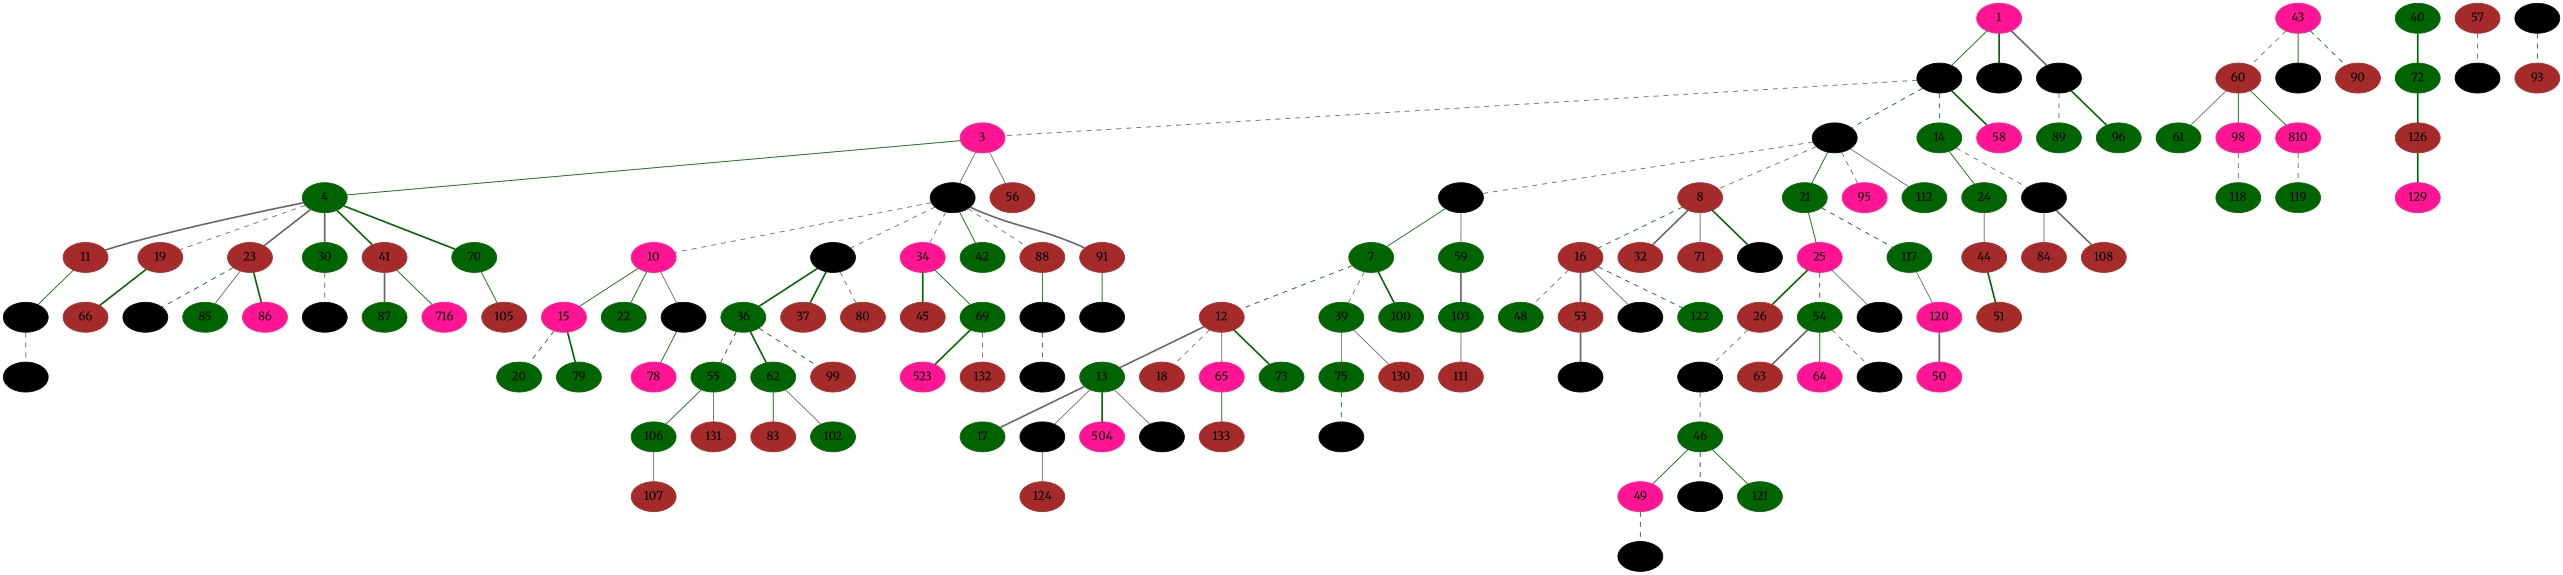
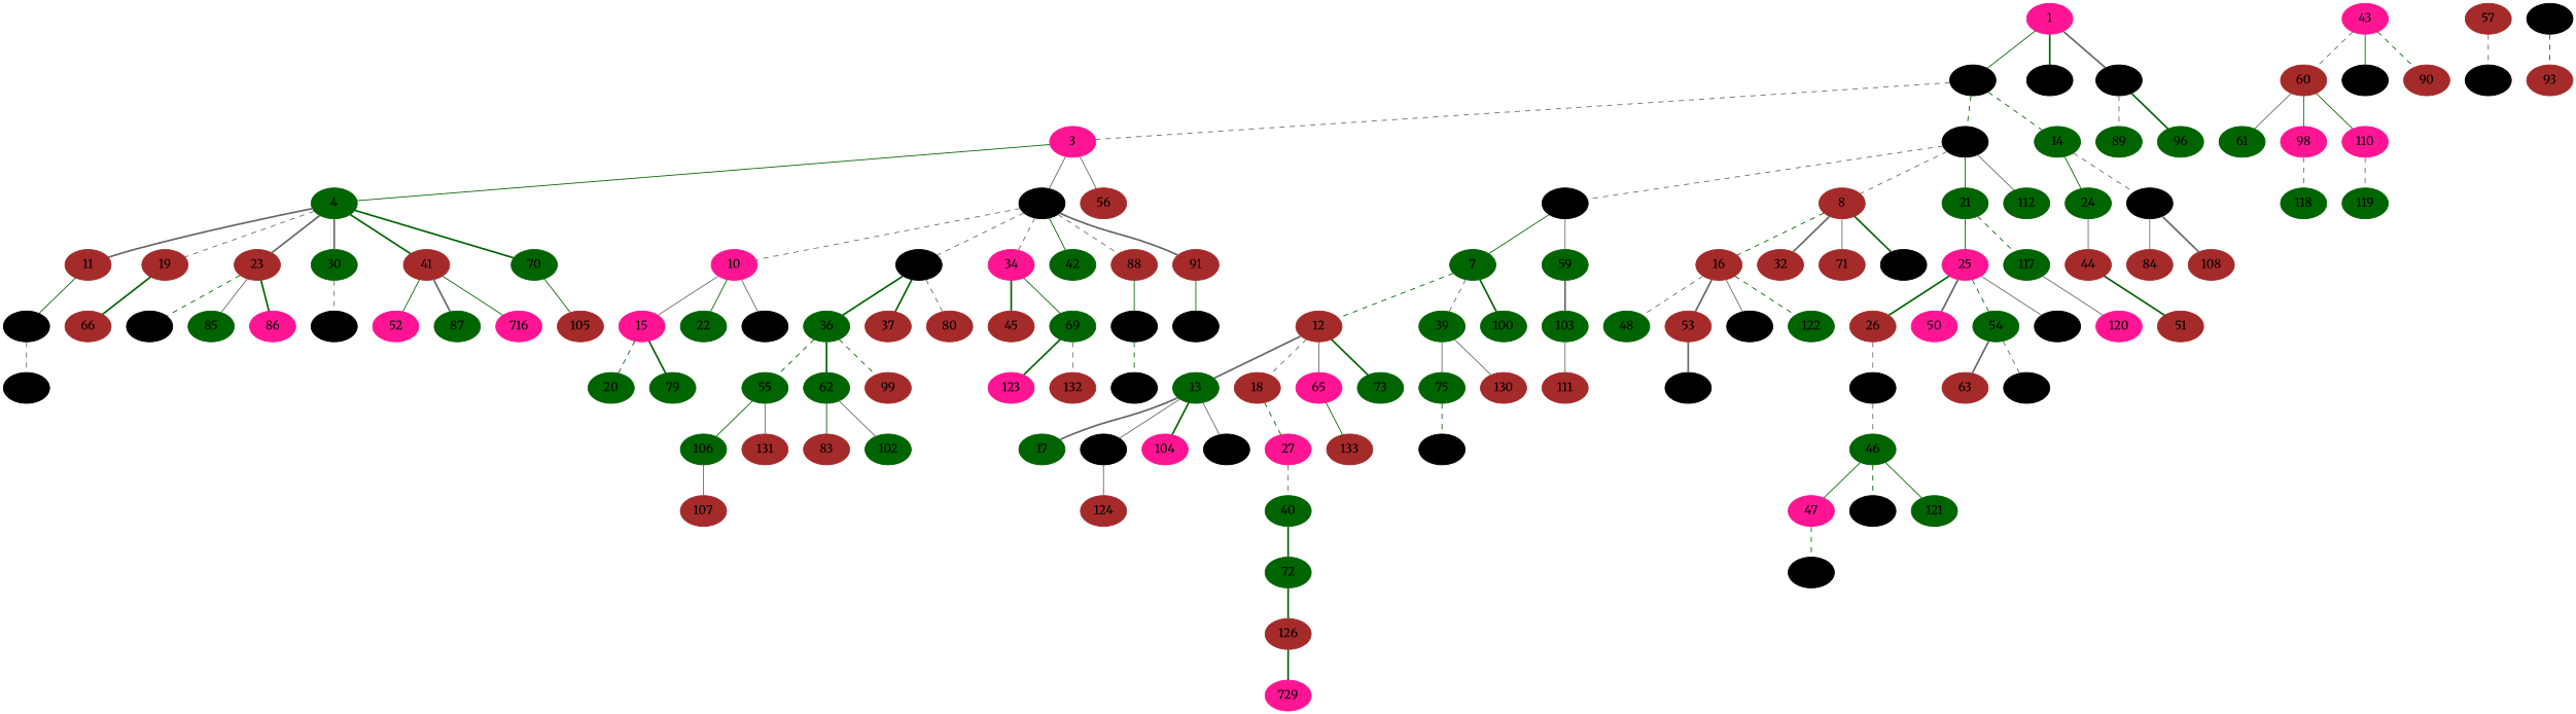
  graph {
    fontname=Merriweather
    node [color=darkgreen fontname=Merriweather style=filled]
    edge [color=darkgreen fontname=Merriweather style=solid]
    1 [color=deeppink]
    2 [color=black]
    29 [color=black]
    35 [color=black]
    3 [color=deeppink]
    5 [color=black]
    14
-   58 [color=deeppink]
    89
    96
    43 [color=deeppink]
    60 [color=brown]
    68 [color=black]
    90 [color=brown]
    4
    9 [color=black]
    56 [color=brown]
    6 [color=black]
    8 [color=brown]
    21
-   95 [color=deeppink]
    112
    24
    28 [color=black]
    11 [color=brown]
    19 [color=brown]
    23 [color=brown]
    30
    41 [color=brown]
    70
    10 [color=deeppink]
    33 [color=black]
    34 [color=deeppink]
    42
    88 [color=brown]
    91 [color=brown]
    109 [color=black]
    66 [color=brown]
    74 [color=black]
    85
    86 [color=deeppink]
    82 [color=black]
+   52 [color=deeppink]
    87
    n45 [color=deeppink label=716]
    105 [color=brown]
    7
    59
    16 [color=brown]
    32 [color=brown]
    71 [color=brown]
    113 [color=black]
    25 [color=deeppink]
    117
    12 [color=brown]
    39
    100
    103
    13
    18 [color=brown]
    65 [color=deeppink]
    73
    75
    130 [color=brown]
    48
    53 [color=brown]
    101 [color=black]
    122
    15 [color=deeppink]
    22
    77 [color=black]
    36
    37 [color=brown]
    80 [color=brown]
    45 [color=brown]
    69
    94 [color=black]
    115 [color=black]
    20
    79
-   78 [color=deeppink]
    127 [color=black]
    17
    31 [color=black]
-   104 [color=deeppink label=504]
+   104 [color=deeppink]
    134 [color=black]
+   27 [color=deeppink]
    133 [color=brown]
    124 [color=brown]
    44 [color=brown]
    84 [color=brown]
    108 [color=brown]
    97 [color=black]
    40
    26 [color=brown]
    50 [color=deeppink]
    54
    114 [color=black]
    120 [color=deeppink]
    51 [color=brown]
    38 [color=black]
    63 [color=brown]
-   64 [color=deeppink]
    125 [color=black]
    46
    72
    55
    62
    99 [color=brown]
-   123 [color=deeppink label=523]
+   123 [color=deeppink]
    132 [color=brown]
    106
    131 [color=brown]
    83 [color=brown]
    102
-   49 [color=deeppink]
+   49 [color=deeppink label=47]
    67 [color=black]
    121
    81 [color=black]
    126 [color=brown]
    61
    98 [color=deeppink]
-   110 [color=deeppink label=810]
+   110 [color=deeppink]
    76 [color=black]
    57 [color=brown]
    128 [color=black]
    92 [color=black]
    93 [color=brown]
    107 [color=brown]
    111 [color=brown]
    118
    119
-   129 [color=deeppink]
+   129 [color=deeppink label=729]
    135 [color=black]
    1 -- 2
    1 -- 29 [style=bold]
    1 -- 35 [color=gray40 style=bold]
    2 -- 3 [color=gray40 style=dashed]
    2 -- 5 [style=dashed]
    2 -- 14 [style=dashed]
-   2 -- 58 [style=bold]
    35 -- 89 [color=gray40 style=dashed]
    35 -- 96 [style=bold]
    3 -- 4
    3 -- 9 [color=gray40]
    3 -- 56 [color=gray40]
    5 -- 6 [color=gray40 style=dashed]
    5 -- 8 [color=gray40 style=dashed]
    5 -- 21
-   5 -- 95 [color=gray40 style=dashed]
    5 -- 112 [color=gray40]
    14 -- 24
    14 -- 28 [color=gray40 style=dashed]
    43 -- 60 [color=gray40 style=dashed]
    43 -- 68
    43 -- 90 [style=dashed]
    60 -- 61 [color=gray40]
    60 -- 98
    60 -- 110
    4 -- 11 [color=gray40 style=bold]
    4 -- 19 [color=gray40 style=dashed]
    4 -- 23 [color=gray40 style=bold]
    4 -- 30 [color=gray40 style=bold]
    4 -- 41 [style=bold]
    4 -- 70 [style=bold]
    9 -- 10 [color=gray40 style=dashed]
    9 -- 33 [color=gray40 style=dashed]
    9 -- 34 [color=gray40 style=dashed]
    9 -- 42
    9 -- 88 [color=gray40 style=dashed]
    9 -- 91 [color=gray40 style=bold]
    6 -- 7
    6 -- 59 [color=gray40]
    8 -- 16 [style=dashed]
    8 -- 32 [color=gray40 style=bold]
    8 -- 71 [color=gray40]
    8 -- 113 [style=bold]
    21 -- 25
    21 -- 117 [style=dashed]
    24 -- 44 [color=gray40]
    28 -- 84 [color=gray40]
    28 -- 108 [color=gray40 style=bold]
    11 -- 109
    19 -- 66 [style=bold]
    23 -- 74 [style=dashed]
    23 -- 85 [color=gray40]
    23 -- 86 [style=bold]
    30 -- 82 [color=gray40 style=dashed]
+   41 -- 52
    41 -- 87 [color=gray40 style=bold]
    41 -- n45
    70 -- 105
-   10 -- 15
+   10 -- 15 [color=gray40]
    10 -- 22
    10 -- 77 [color=gray40]
    33 -- 36 [style=bold]
    33 -- 37 [style=bold]
    33 -- 80 [color=gray40 style=dashed]
    34 -- 45 [style=bold]
    34 -- 69
    88 -- 94
    91 -- 115
    109 -- 127 [color=gray40 style=dashed]
    7 -- 12 [style=dashed]
    7 -- 39 [color=gray40 style=dashed]
    7 -- 100 [style=bold]
    59 -- 103 [color=gray40 style=bold]
    16 -- 48 [color=gray40 style=dashed]
    16 -- 53 [color=gray40 style=bold]
    16 -- 101 [color=gray40]
    16 -- 122 [style=dashed]
    25 -- 26 [style=bold]
-   120 -- 50 [color=gray40 style=bold]
+   25 -- 50 [color=gray40 style=bold]
    25 -- 54 [style=dashed]
    25 -- 114 [color=gray40]
    117 -- 120 [color=gray40]
    12 -- 13 [color=gray40 style=bold]
    12 -- 18 [color=gray40 style=dashed]
    12 -- 65 [color=gray40]
    12 -- 73 [style=bold]
    39 -- 75 [color=gray40]
    39 -- 130 [color=gray40]
    103 -- 111 [color=gray40]
    13 -- 17 [color=gray40 style=bold]
    13 -- 31 [color=gray40]
    13 -- 104 [style=bold]
    13 -- 134 [color=gray40]
+   18 -- 27 [style=dashed]
    65 -- 133
    75 -- 81 [style=dashed]
    53 -- 97 [color=gray40 style=bold]
    15 -- 20 [style=dashed]
    15 -- 79 [style=bold]
-   77 -- 78
    36 -- 55 [style=dashed]
    36 -- 62 [style=bold]
    36 -- 99 [style=dashed]
    69 -- 123 [style=bold]
    69 -- 132 [color=gray40 style=dashed]
    94 -- 135 [style=dashed]
    31 -- 124 [color=gray40]
+   27 -- 40 [color=gray40 style=dashed]
    44 -- 51 [style=bold]
    40 -- 72 [style=bold]
    26 -- 38 [color=gray40 style=dashed]
    54 -- 63 [color=gray40 style=bold]
-   54 -- 64
    54 -- 125 [color=gray40 style=dashed]
    38 -- 46 [color=gray40 style=dashed]
    46 -- 49
    46 -- 67 [style=dashed]
    46 -- 121
    72 -- 126 [style=bold]
    55 -- 106
    55 -- 131 [color=gray40]
    62 -- 83
    62 -- 102 [color=gray40]
    106 -- 107 [color=gray40]
    49 -- 76 [style=dashed]
    126 -- 129 [style=bold]
    98 -- 118 [color=gray40 style=dashed]
    110 -- 119 [color=gray40 style=dashed]
    57 -- 128 [color=gray40 style=dashed]
    92 -- 93 [style=dashed]
  }
